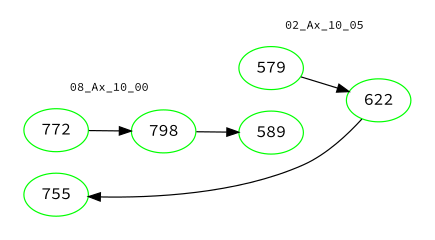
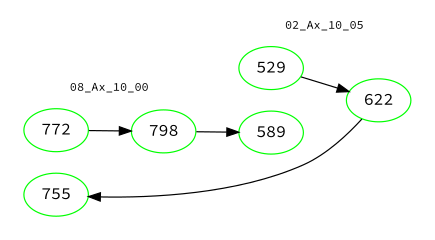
  digraph {
    fontname="Source Code Pro"
    rankdir=LR
    node [color=green fontname="Source Code Pro"]
    edge [color=black fontname="Source Code Pro"]
    n1 [label=772]
    n2 [label=755]
    n3 [label=798]
-   n4 [label=579]
+   n4 [label=529]
    n5 [label=622]
    n6 [label=589]
    subgraph cluster_1 {
      color=white
      fontsize=10
      label="08_Ax_10_00"
      n1
      n2
      n3
    }
    subgraph cluster_2 {
      color=white
      fontsize=10
      label="02_Ax_10_05"
      n4
      n5
      n6
    }
    n1 -> n3
    n3 -> n6
    n4 -> n5
    n5 -> n2
  }
